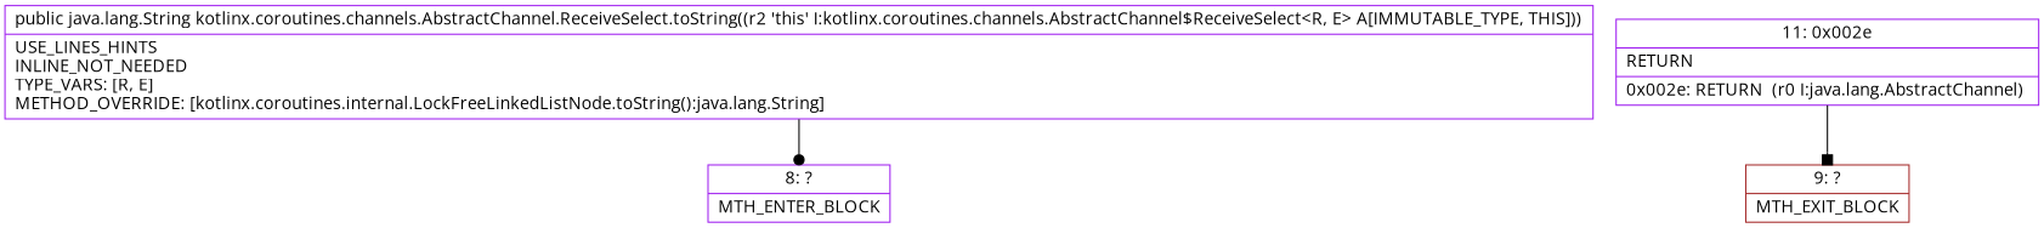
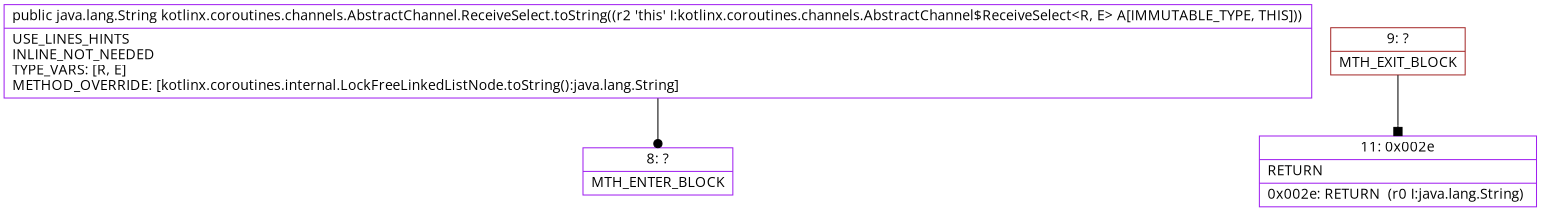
  digraph {
    fontname="Open Sans"
    node [color=purple fontname="Open Sans" shape=record]
    edge [fontname="Open Sans"]
    n1 [label="{8\:\ ?|MTH_ENTER_BLOCK\l}"]
-   n2 [label="{11\:\ 0x002e|RETURN\l|0x002e: RETURN  (r0 I:java.lang.AbstractChannel) \l}"]
+   n2 [label="{11\:\ 0x002e|RETURN\l|0x002e: RETURN  (r0 I:java.lang.String) \l}"]
    n3 [color=brown label="{9\:\ ?|MTH_EXIT_BLOCK\l}"]
    n4 [label="{public java.lang.String kotlinx.coroutines.channels.AbstractChannel.ReceiveSelect.toString((r2 'this' I:kotlinx.coroutines.channels.AbstractChannel$ReceiveSelect\<R, E\> A[IMMUTABLE_TYPE, THIS]))  | USE_LINES_HINTS\lINLINE_NOT_NEEDED\lTYPE_VARS: [R, E]\lMETHOD_OVERRIDE: [kotlinx.coroutines.internal.LockFreeLinkedListNode.toString():java.lang.String]\l}"]
-   n2 -> n3 [arrowhead=box]
+   n3 -> n2 [arrowhead=box]
    n4 -> n1 [arrowhead=dot]
  }
